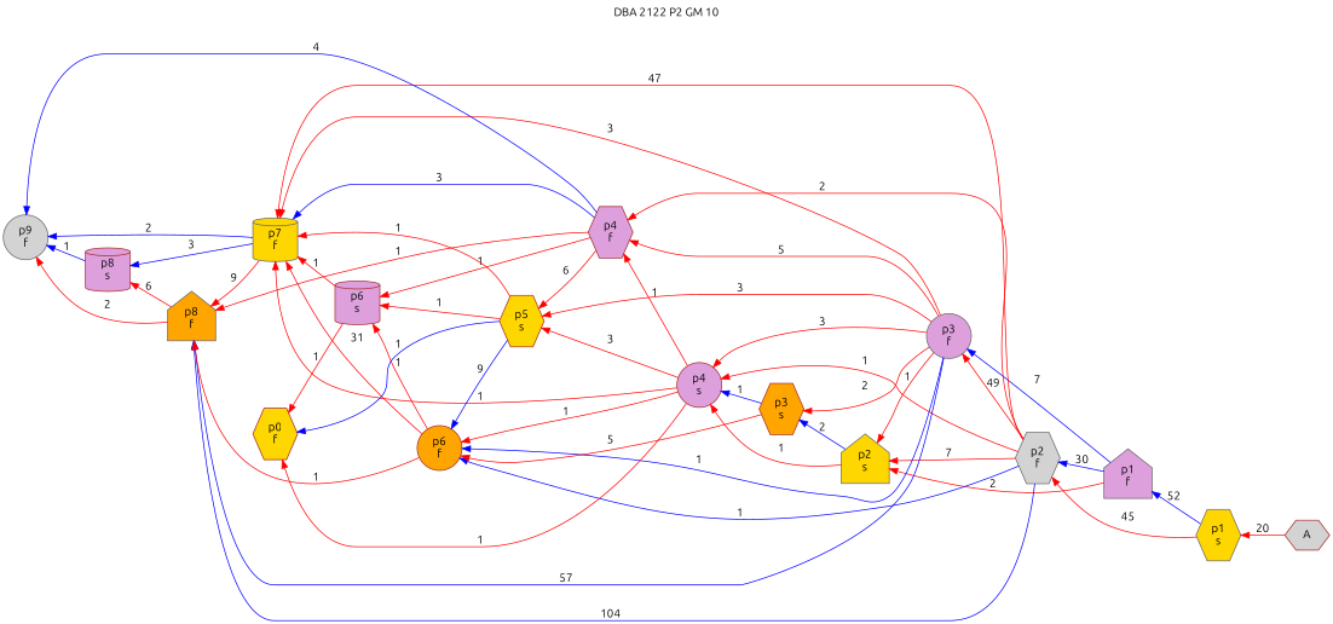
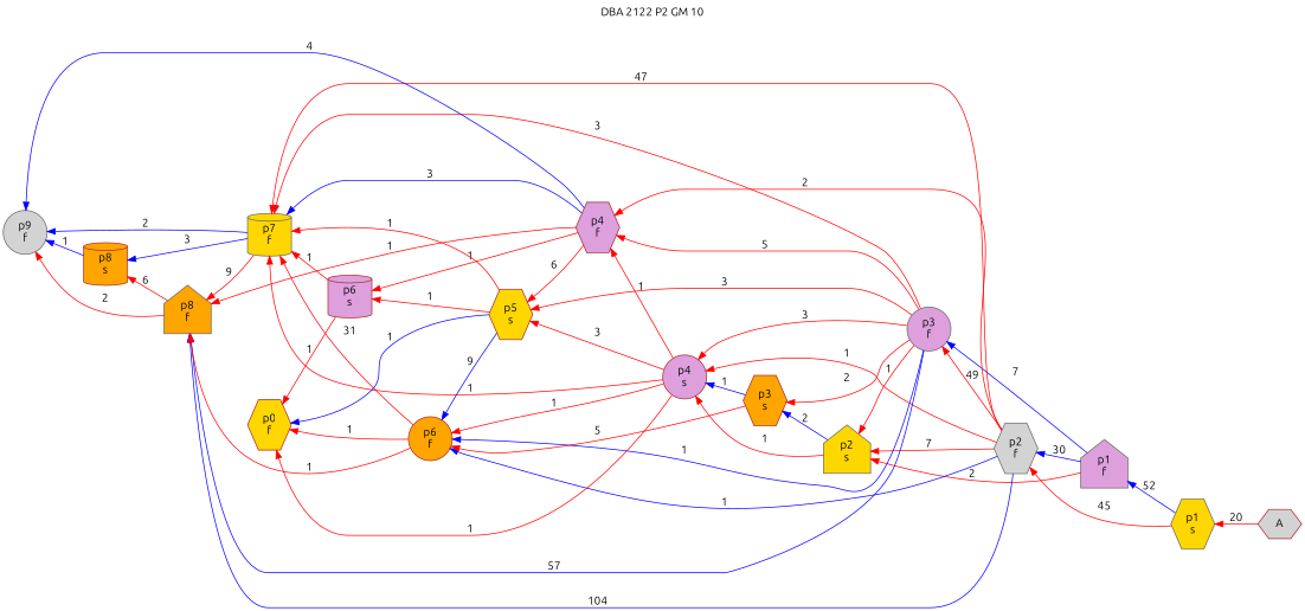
  digraph {
    fontname=Ubuntu
    label=" DBA 2122 P2 GM 10 "
    labelloc=tl
    rankdir=RL
    node [color=brown fillcolor=gold fontname=Ubuntu shape=hexagon style=filled]
    edge [color=red fontname=Ubuntu]
    n1 [fillcolor=lightgrey label=A]
    n2 [color=gray40 label="p1\ns"]
    n3 [color=gray40 fillcolor=plum label="p1\nf" shape=house]
    n4 [color=gray40 fillcolor=lightgrey label="p2\nf"]
    n5 [color=gray40 label="p2\ns" shape=house]
    n6 [color=gray40 fillcolor=plum label="p3\nf" shape=ellipse]
    n7 [fillcolor=plum label="p4\ns" shape=ellipse]
    n8 [fillcolor=plum label="p4\nf"]
    n9 [fillcolor=orange label="p6\nf" shape=ellipse]
    n10 [color=gray40 fillcolor=orange label="p8\nf" shape=house]
    n11 [color=gray40 label="p7\nf" shape=cylinder]
    n12 [fillcolor=orange label="p3\ns"]
    n13 [label="p5\ns"]
    n14 [label="p0\nf"]
    n15 [fillcolor=plum label="p6\ns" shape=cylinder]
    n16 [color=gray40 fillcolor=lightgrey label="p9\nf" shape=ellipse]
-   n17 [fillcolor=plum label="p8\ns" shape=cylinder]
+   n17 [fillcolor=orange label="p8\ns" shape=cylinder]
    n1 -> n2 [label=20]
    n2 -> n3 [color=blue label=52]
    n2 -> n4 [label=45]
    n3 -> n4 [color=blue label=30]
    n3 -> n5 [label=2]
    n3 -> n6 [color=blue label=7]
    n4 -> n5 [label=7]
    n4 -> n6 [label=49]
    n4 -> n7 [label=1]
    n4 -> n8 [label=2]
    n4 -> n9 [color=blue label=1]
    n4 -> n10 [color=blue label=104]
    n4 -> n11 [label=47]
    n5 -> n7 [label=1]
    n5 -> n12 [color=blue label=2]
    n6 -> n5 [label=1]
    n6 -> n7 [label=3]
    n6 -> n8 [label=5]
    n6 -> n9 [color=blue label=1]
    n6 -> n10 [color=blue label=57]
    n6 -> n11 [label=3]
    n6 -> n12 [label=2]
    n6 -> n13 [label=3]
    n7 -> n8 [label=1]
    n7 -> n9 [label=1]
    n7 -> n11 [label=1]
    n7 -> n13 [label=3]
    n7 -> n14 [label=1]
    n8 -> n10 [label=1]
    n8 -> n11 [color=blue label=3]
    n8 -> n13 [label=6]
    n8 -> n15 [label=1]
    n8 -> n16 [color=blue label=4]
    n9 -> n10 [label=1]
    n9 -> n11 [label=31]
-   n9 -> n15 [label=1]
+   n9 -> n14 [label=1]
    n10 -> n16 [label=2]
    n10 -> n17 [label=6]
    n11 -> n10 [label=9]
    n11 -> n16 [color=blue label=2]
    n11 -> n17 [color=blue label=3]
    n12 -> n7 [color=blue label=1]
    n12 -> n9 [label=5]
    n13 -> n9 [color=blue label=9]
    n13 -> n11 [label=1]
    n13 -> n14 [color=blue label=1]
    n13 -> n15 [label=1]
    n15 -> n11 [label=1]
    n15 -> n14 [label=1]
    n17 -> n16 [color=blue label=1]
  }
